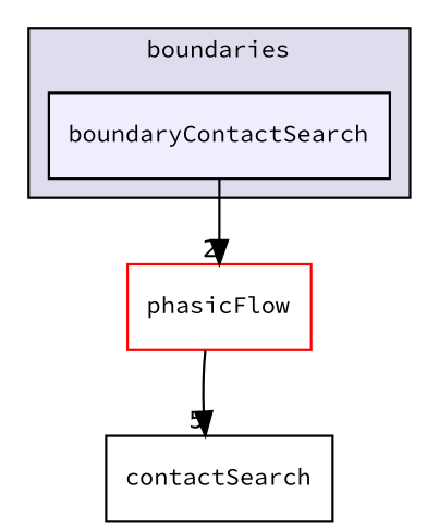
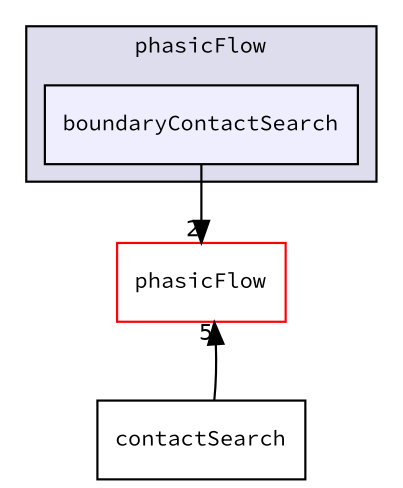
  digraph {
    compound=true
    fontname="Source Code Pro"
    node [fontname="Source Code Pro" fontsize=10 shape=box style=filled]
    edge [fontname="Source Code Pro" labeldistance=1.5 labelfontname=Helvetica labelfontsize=10]
    n1 [fillcolor="#eeeeff" label=boundaryContactSearch pencolor=black]
    n2 [color=red fillcolor=white label=phasicFlow]
    n3 [label=contactSearch style=""]
    subgraph cluster_1 {
      bgcolor="#ddddee"
      fontsize=10
-     label=boundaries
+     label=phasicFlow
      pencolor=black
      n1
    }
    n1 -> n2 [headlabel=2]
-   n2 -> n3 [headlabel=5]
+   n3 -> n2 [headlabel=5]
  }
